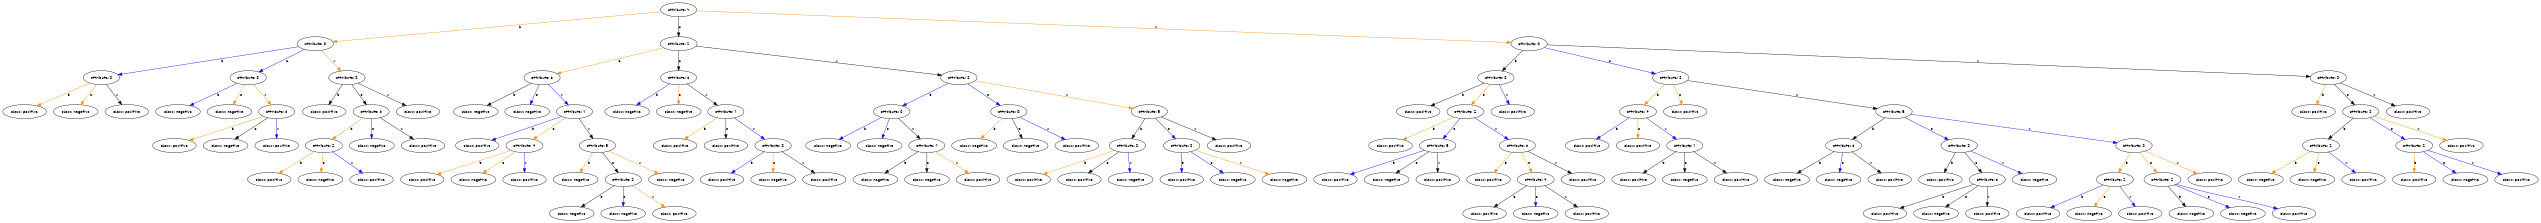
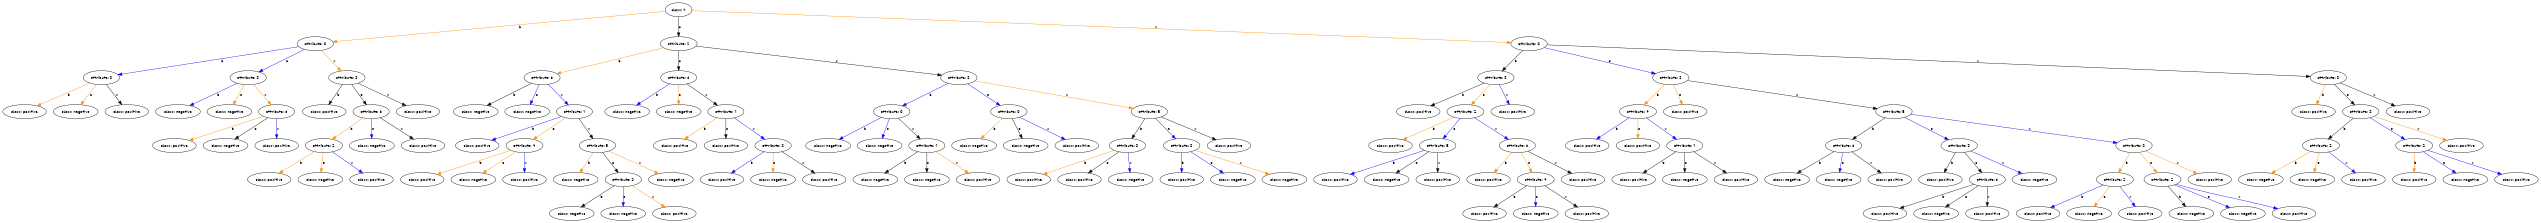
  digraph {
    fontname="Patrick Hand"
    node [fontname="Patrick Hand"]
    edge [color=black fontname="Patrick Hand"]
-   n1 [label="attribute: 4"]
+   n1 [label="class: 4"]
    n2 [label="attribute: 0"]
    n3 [label="attribute: 2"]
    n4 [label="attribute: 0"]
    n5 [label="attribute: 8"]
    n6 [label="attribute: 8"]
    n7 [label="attribute: 8"]
    n8 [label="class: positive"]
    n9 [label="class: negative"]
    n10 [label="class: positive"]
    n11 [label="class: negative"]
    n12 [label="class: negative"]
    n13 [label="attribute: 6"]
    n14 [label="class: positive"]
    n15 [label="class: negative"]
    n16 [label="class: positive"]
    n17 [label="class: positive"]
    n18 [label="attribute: 6"]
    n19 [label="class: positive"]
    n20 [label="attribute: 2"]
    n21 [label="class: negative"]
    n22 [label="class: positive"]
    n23 [label="class: positive"]
    n24 [label="class: negative"]
    n25 [label="class: positive"]
    n26 [label="attribute: 6"]
    n27 [label="attribute: 6"]
    n28 [label="attribute: 8"]
    n29 [label="class: negative"]
    n30 [label="class: negative"]
    n31 [label="attribute: 1"]
    n32 [label="class: positive"]
    n33 [label="attribute: 7"]
    n34 [label="attribute: 5"]
    n35 [label="class: positive"]
    n36 [label="class: negative"]
    n37 [label="class: positive"]
    n38 [label="class: negative"]
    n39 [label="attribute: 3"]
    n40 [label="class: negative"]
    n41 [label="class: negative"]
    n42 [label="class: negative"]
    n43 [label="class: positive"]
    n44 [label="class: negative"]
    n45 [label="class: negative"]
    n46 [label="attribute: 1"]
    n47 [label="class: positive"]
    n48 [label="class: positive"]
    n49 [label="attribute: 8"]
    n50 [label="class: positive"]
    n51 [label="class: negative"]
    n52 [label="class: positive"]
    n53 [label="attribute: 0"]
    n54 [label="attribute: 0"]
    n55 [label="attribute: 5"]
    n56 [label="class: negative"]
    n57 [label="class: negative"]
    n58 [label="attribute: 1"]
    n59 [label="class: negative"]
    n60 [label="class: negative"]
    n61 [label="class: positive"]
    n62 [label="class: negative"]
    n63 [label="class: negative"]
    n64 [label="class: positive"]
    n65 [label="attribute: 3"]
    n66 [label="attribute: 3"]
    n67 [label="class: positive"]
    n68 [label="class: positive"]
    n69 [label="class: positive"]
    n70 [label="class: negative"]
    n71 [label="class: positive"]
    n72 [label="class: negative"]
    n73 [label="class: negative"]
    n74 [label="attribute: 8"]
    n75 [label="attribute: 8"]
    n76 [label="attribute: 8"]
    n77 [label="class: positive"]
    n78 [label="attribute: 2"]
    n79 [label="class: positive"]
    n80 [label="class: positive"]
    n81 [label="attribute: 5"]
    n82 [label="attribute: 6"]
    n83 [label="class: positive"]
    n84 [label="class: negative"]
    n85 [label="class: positive"]
    n86 [label="class: positive"]
    n87 [label="attribute: 7"]
    n88 [label="class: positive"]
    n89 [label="class: positive"]
    n90 [label="class: negative"]
    n91 [label="class: positive"]
    n92 [label="attribute: 7"]
    n93 [label="class: positive"]
    n94 [label="attribute: 5"]
    n95 [label="class: positive"]
    n96 [label="class: positive"]
    n97 [label="attribute: 1"]
    n98 [label="class: positive"]
    n99 [label="class: negative"]
    n100 [label="class: positive"]
    n101 [label="attribute: 6"]
    n102 [label="attribute: 3"]
    n103 [label="attribute: 3"]
    n104 [label="class: negative"]
    n105 [label="class: negative"]
    n106 [label="class: positive"]
    n107 [label="class: positive"]
    n108 [label="attribute: 6"]
    n109 [label="class: negative"]
    n110 [label="class: positive"]
    n111 [label="class: negative"]
    n112 [label="class: positive"]
    n113 [label="attribute: 2"]
    n114 [label="attribute: 2"]
    n115 [label="class: positive"]
    n116 [label="class: positive"]
    n117 [label="class: negative"]
    n118 [label="class: positive"]
    n119 [label="class: negative"]
    n120 [label="class: negative"]
    n121 [label="class: positive"]
    n122 [label="class: positive"]
    n123 [label="attribute: 3"]
    n124 [label="class: positive"]
    n125 [label="attribute: 2"]
    n126 [label="attribute: 2"]
    n127 [label="class: positive"]
    n128 [label="class: negative"]
    n129 [label="class: negative"]
    n130 [label="class: positive"]
    n131 [label="class: positive"]
    n132 [label="class: negative"]
    n133 [label="class: positive"]
    n1 -> n2 [label=b color=darkorange]
    n1 -> n3 [label=o]
    n1 -> n4 [label=x color=darkorange]
    n2 -> n5 [label=b color=blue]
    n2 -> n6 [label=o color=blue]
    n2 -> n7 [label=x color=darkorange]
    n3 -> n26 [label=b color=darkorange]
    n3 -> n27 [label=o]
    n3 -> n28 [label=x]
    n4 -> n74 [label=b]
    n4 -> n75 [label=o color=blue]
    n4 -> n76 [label=x]
    n5 -> n8 [label=b color=darkorange]
    n5 -> n9 [label=o color=darkorange]
    n5 -> n10 [label=x]
    n6 -> n11 [label=b color=blue]
    n6 -> n12 [label=o color=darkorange]
    n6 -> n13 [label=x color=darkorange]
    n7 -> n17 [label=b]
    n7 -> n18 [label=o]
    n7 -> n19 [label=x]
    n13 -> n14 [label=b color=darkorange]
    n13 -> n15 [label=o]
    n13 -> n16 [label=x color=blue]
    n18 -> n20 [label=b color=darkorange]
    n18 -> n21 [label=o color=blue]
    n18 -> n22 [label=x]
    n20 -> n23 [label=b color=darkorange]
    n20 -> n24 [label=o color=darkorange]
    n20 -> n25 [label=x color=blue]
    n26 -> n29 [label=b]
    n26 -> n30 [label=o color=blue]
    n26 -> n31 [label=x color=blue]
    n27 -> n44 [label=b color=blue]
    n27 -> n45 [label=o color=darkorange]
    n27 -> n46 [label=x]
    n28 -> n53 [label=b color=blue]
    n28 -> n54 [label=o color=blue]
    n28 -> n55 [label=x color=darkorange]
    n31 -> n32 [label=b color=blue]
    n31 -> n33 [label=o color=darkorange]
    n31 -> n34 [label=x]
    n33 -> n35 [label=b color=darkorange]
    n33 -> n36 [label=o color=darkorange]
    n33 -> n37 [label=x color=blue]
    n34 -> n38 [label=b color=darkorange]
    n34 -> n39 [label=o]
    n34 -> n40 [label=x color=darkorange]
    n39 -> n41 [label=b]
    n39 -> n42 [label=o color=blue]
    n39 -> n43 [label=x color=darkorange]
    n46 -> n47 [label=b color=darkorange]
    n46 -> n48 [label=o]
    n46 -> n49 [label=x color=blue]
    n49 -> n50 [label=b color=blue]
    n49 -> n51 [label=o color=darkorange]
    n49 -> n52 [label=x]
    n53 -> n56 [label=b color=blue]
    n53 -> n57 [label=o color=blue]
    n53 -> n58 [label=x]
    n54 -> n62 [label=b color=darkorange]
    n54 -> n63 [label=o]
    n54 -> n64 [label=x color=blue]
    n55 -> n65 [label=b]
    n55 -> n66 [label=o color=blue]
    n55 -> n67 [label=x]
    n58 -> n59 [label=b]
    n58 -> n60 [label=o]
    n58 -> n61 [label=x color=darkorange]
    n65 -> n68 [label=b color=darkorange]
    n65 -> n69 [label=o]
    n65 -> n70 [label=x color=blue]
    n66 -> n71 [label=b color=blue]
    n66 -> n72 [label=o color=blue]
    n66 -> n73 [label=x color=darkorange]
    n74 -> n77 [label=b]
    n74 -> n78 [label=o color=darkorange]
    n74 -> n79 [label=x color=blue]
    n75 -> n92 [label=b color=darkorange]
    n75 -> n93 [label=o color=darkorange]
    n75 -> n94 [label=x]
    n76 -> n122 [label=b color=darkorange]
    n76 -> n123 [label=o]
    n76 -> n124 [label=x]
    n78 -> n80 [label=b color=darkorange]
    n78 -> n81 [label=o color=blue]
    n78 -> n82 [label=x color=blue]
    n81 -> n83 [label=b color=blue]
    n81 -> n84 [label=o]
    n81 -> n85 [label=x]
    n82 -> n86 [label=b color=darkorange]
    n82 -> n87 [label=o color=darkorange]
    n82 -> n88 [label=x]
    n87 -> n89 [label=b]
    n87 -> n90 [label=o color=blue]
    n87 -> n91 [label=x]
    n92 -> n95 [label=b color=blue]
    n92 -> n96 [label=o color=darkorange]
    n92 -> n97 [label=x color=blue]
    n94 -> n101 [label=b]
    n94 -> n102 [label=o color=blue]
    n94 -> n103 [label=x color=blue]
    n97 -> n98 [label=b]
    n97 -> n99 [label=o]
    n97 -> n100 [label=x]
    n101 -> n104 [label=b]
    n101 -> n105 [label=o color=blue]
    n101 -> n106 [label=x]
    n102 -> n107 [label=b]
    n102 -> n108 [label=o]
    n102 -> n109 [label=x color=blue]
    n103 -> n113 [label=b color=darkorange]
    n103 -> n114 [label=o color=darkorange]
    n103 -> n115 [label=x color=darkorange]
    n108 -> n110 [label=b]
    n108 -> n111 [label=o]
    n108 -> n112 [label=x]
    n113 -> n116 [label=b color=blue]
    n113 -> n117 [label=o color=darkorange]
    n113 -> n118 [label=x color=blue]
    n114 -> n119 [label=b]
    n114 -> n120 [label=o color=blue]
    n114 -> n121 [label=x color=blue]
    n123 -> n125 [label=b]
    n123 -> n126 [label=o color=blue]
    n123 -> n127 [label=x color=darkorange]
    n125 -> n128 [label=b color=darkorange]
    n125 -> n129 [label=o color=darkorange]
    n125 -> n130 [label=x color=blue]
    n126 -> n131 [label=b color=darkorange]
    n126 -> n132 [label=o color=blue]
    n126 -> n133 [label=x color=blue]
  }
